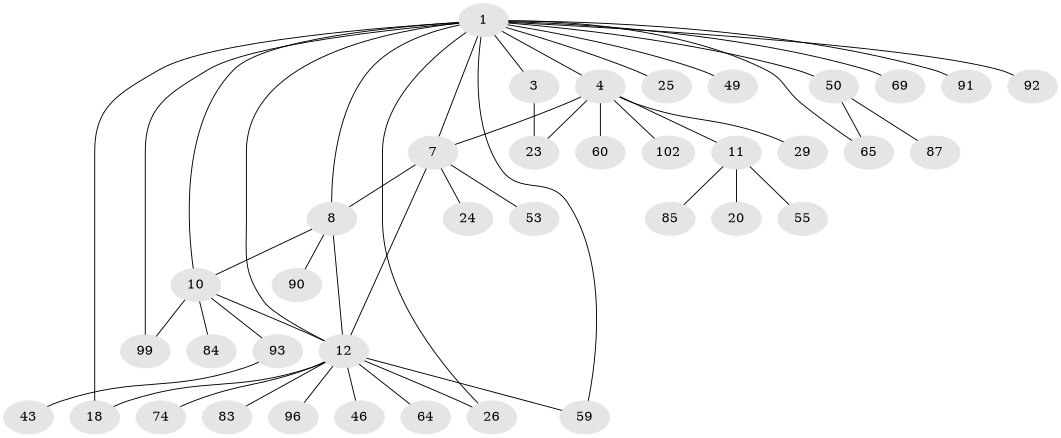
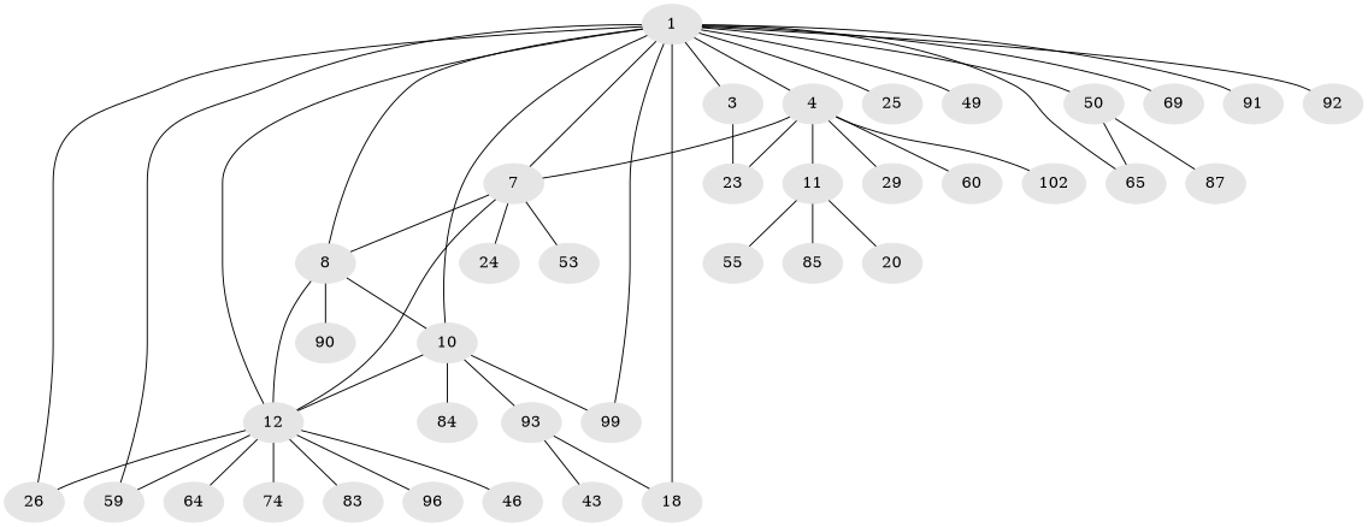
  graph {
    node [color=gray90 style=filled]
    1 [super="+2+36+101"]
    3 [super="+30+51+58+15"]
    4 [super="+94+105+9+27+54+86+6"]
    7 [super="+40+13+19"]
    8 [super="+48+47+33"]
    10 [super="+66+106+22+95+28"]
    12 [super="+72+37+34+21+61+31+78+32+67+16+52+17"]
    18 [super="+71"]
    25
    26
    49
    50 [super="+82"]
    59
    65
    69 [super="+88"]
    91
    92
    99 [super="+108"]
    23
    11 [super="+103+14+57"]
    29
    60 [super="+97"]
    102
    24
    53
    90
    84
    93
    46
    64
    74
    83
    96
    87
    20
    55 [super="+98"]
    85
    43
    1 -- 3
    1 -- 4
    1 -- 7
    1 -- 8 [weight=2]
    1 -- 10
    1 -- 12
    1 -- 18 [weight=2]
    1 -- 25
    1 -- 26
    1 -- 49
    1 -- 50
    1 -- 59 [weight=2]
    1 -- 65
    1 -- 69
    1 -- 91
    1 -- 92
    1 -- 99
    3 -- 23
    4 -- 7 [weight=2]
    4 -- 23
    4 -- 11
    4 -- 29
    4 -- 60
    4 -- 102
    7 -- 8
    7 -- 12 [weight=2]
    7 -- 24
    7 -- 53
    8 -- 10
    8 -- 12 [weight=2]
    8 -- 90
    10 -- 12
    10 -- 99
    10 -- 84
    10 -- 93
-   12 -- 18
+   93 -- 18
    12 -- 26
    12 -- 59
    12 -- 46
    12 -- 64
    12 -- 74
    12 -- 83
    12 -- 96
    50 -- 65
    50 -- 87
    11 -- 20
    11 -- 55
    11 -- 85
    93 -- 43
  }
